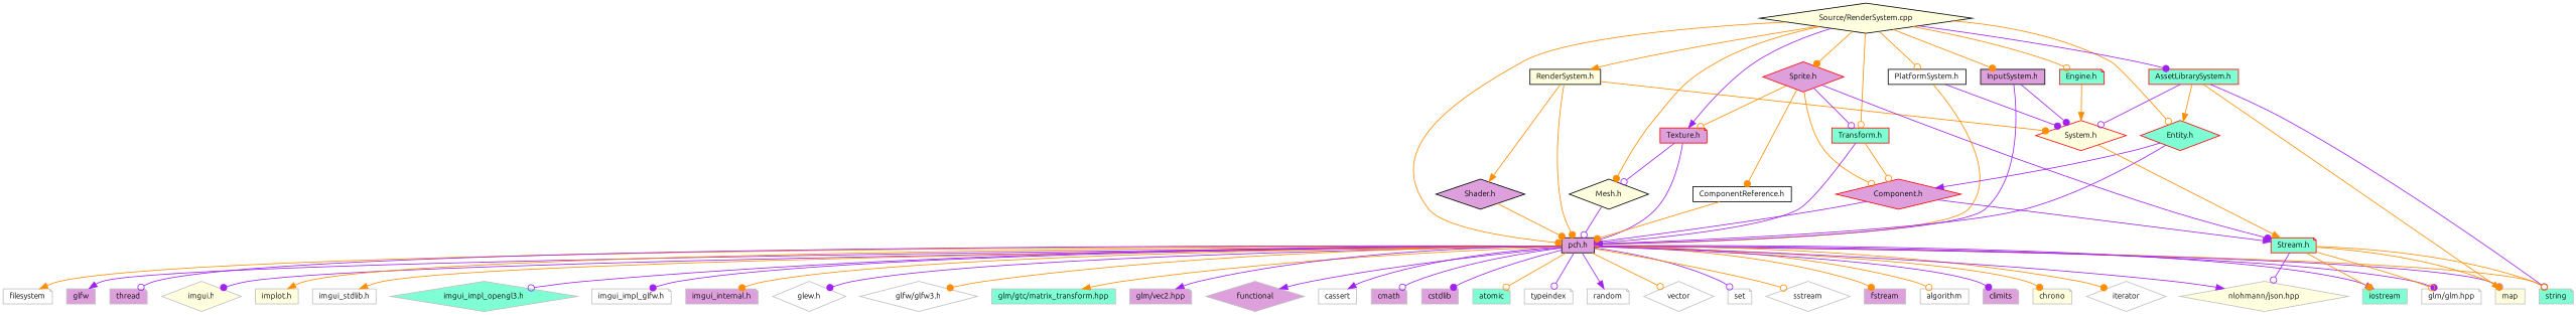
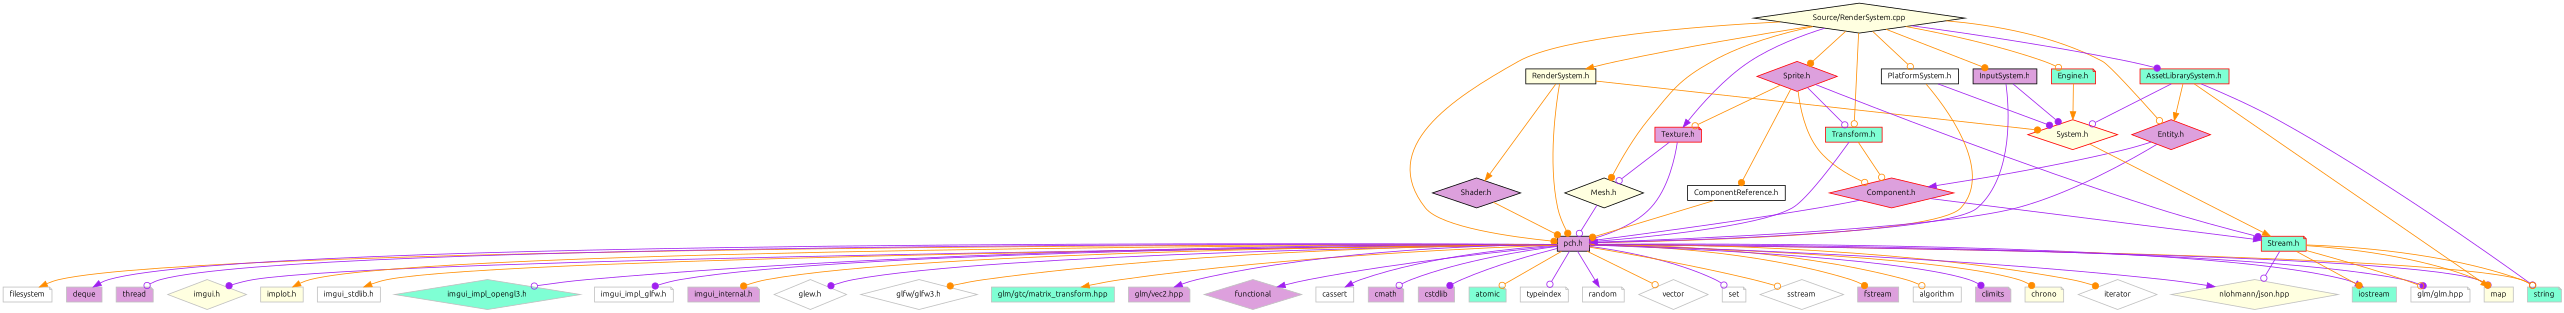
  digraph {
    fontname=Ubuntu
    node [color=grey75 fillcolor=plum fontname=Ubuntu fontsize=10 shape=box style=filled]
    edge [arrowhead=odot color=darkorange fontname=Ubuntu fontsize=10 labelfontname=Helvetica labelfontsize=10 style=solid]
    n1 [color=black fillcolor=lightyellow fontcolor=black height=0.2 label="Source/RenderSystem.cpp" shape=diamond width=0.4]
    n2 [color=black height=0.2 label="pch.h" width=0.4]
    n3 [color=black fillcolor=lightyellow height=0.2 label="RenderSystem.h" width=0.4]
    n4 [color=red height=0.2 label="Sprite.h" shape=diamond width=0.4]
    n5 [color=red fillcolor=aquamarine height=0.2 label="Transform.h" width=0.4]
    n6 [color=red height=0.2 label="Texture.h" shape=note width=0.4]
    n7 [color=black fillcolor=lightyellow height=0.2 label="Mesh.h" shape=diamond width=0.4]
    n8 [color=black fillcolor=white height=0.2 label="PlatformSystem.h" width=0.4]
-   n9 [color=red fillcolor=aquamarine height=0.2 label="Entity.h" shape=diamond width=0.4]
+   n9 [color=red height=0.2 label="Entity.h" shape=diamond width=0.4]
    n10 [color=red fillcolor=aquamarine height=0.2 label="AssetLibrarySystem.h" width=0.4]
    n11 [color=black height=0.2 label="InputSystem.h" width=0.4]
    n12 [color=red fillcolor=aquamarine height=0.2 label="Engine.h" shape=note width=0.4]
    n13 [height=0.2 label=functional shape=diamond width=0.4]
    n14 [fillcolor=aquamarine height=0.2 label=iostream width=0.4]
    n15 [fillcolor=white height=0.2 label=cassert width=0.4]
    n16 [height=0.2 label=cmath shape=note width=0.4]
    n17 [height=0.2 label=cstdlib width=0.4]
    n18 [fillcolor=aquamarine height=0.2 label=atomic shape=note width=0.4]
    n19 [fillcolor=white height=0.2 label=typeindex shape=note width=0.4]
    n20 [fillcolor=white height=0.2 label=random shape=note width=0.4]
    n21 [fillcolor=white height=0.2 label=vector shape=diamond width=0.4]
    n22 [fillcolor=aquamarine height=0.2 label=string shape=note width=0.4]
    n23 [fillcolor=lightyellow height=0.2 label=map width=0.4]
    n24 [fillcolor=white height=0.2 label=set shape=note width=0.4]
    n25 [fillcolor=white height=0.2 label=sstream shape=diamond width=0.4]
    n26 [height=0.2 label=fstream width=0.4]
    n27 [fillcolor=white height=0.2 label=algorithm width=0.4]
    n28 [height=0.2 label=climits shape=note width=0.4]
    n29 [fillcolor=lightyellow height=0.2 label=chrono shape=note width=0.4]
    n30 [fillcolor=white height=0.2 label=iterator shape=diamond width=0.4]
    n31 [fillcolor=white height=0.2 label=filesystem shape=note width=0.4]
-   n32 [height=0.2 label=glfw width=0.4]
+   n32 [height=0.2 label=deque width=0.4]
    n33 [height=0.2 label=thread shape=note width=0.4]
    n34 [fillcolor=lightyellow height=0.2 label="imgui.h" shape=diamond width=0.4]
    n35 [fillcolor=lightyellow height=0.2 label="implot.h" width=0.4]
    n36 [fillcolor=white height=0.2 label="imgui_stdlib.h" width=0.4]
    n37 [fillcolor=aquamarine height=0.2 label="imgui_impl_opengl3.h" shape=diamond width=0.4]
    n38 [fillcolor=white height=0.2 label="imgui_impl_glfw.h" shape=note width=0.4]
    n39 [height=0.2 label="imgui_internal.h" shape=note width=0.4]
    n40 [fillcolor=white height=0.2 label="glew.h" shape=diamond width=0.4]
    n41 [fillcolor=white height=0.2 label="glfw/glfw3.h" shape=diamond width=0.4]
    n42 [fillcolor=white height=0.2 label="glm/glm.hpp" shape=note width=0.4]
    n43 [fillcolor=aquamarine height=0.2 label="glm/gtc/matrix_transform.hpp" width=0.4]
    n44 [height=0.2 label="glm/vec2.hpp" shape=note width=0.4]
    n45 [fillcolor=lightyellow height=0.2 label="nlohmann/json.hpp" shape=diamond width=0.4]
    n46 [color=red fillcolor=lightyellow height=0.2 label="System.h" shape=diamond width=0.4]
    n47 [color=black height=0.2 label="Shader.h" shape=diamond width=0.4]
    n48 [color=red fillcolor=aquamarine height=0.2 label="Stream.h" shape=note width=0.4]
    n49 [color=red height=0.2 label="Component.h" shape=diamond width=0.4]
    n50 [color=black fillcolor=white height=0.2 label="ComponentReference.h" width=0.4]
    n1 -> n2 [arrowhead=dot]
    n1 -> n3 [arrowhead=normal]
    n1 -> n4 [arrowhead=dot]
    n1 -> n5
    n1 -> n6 [arrowhead=normal color=purple]
    n1 -> n7 [arrowhead=dot]
    n1 -> n8
    n1 -> n9
    n1 -> n10 [arrowhead=dot color=purple]
    n1 -> n11 [arrowhead=dot]
    n1 -> n12
    n2 -> n13 [arrowhead=normal color=purple]
    n2 -> n14 [arrowhead=normal color=purple]
    n2 -> n15 [arrowhead=normal color=purple]
    n2 -> n16 [color=purple]
    n2 -> n17 [arrowhead=dot color=purple]
    n2 -> n18
    n2 -> n19 [color=purple]
    n2 -> n20 [arrowhead=normal color=purple]
    n2 -> n21
    n2 -> n22
    n2 -> n23 [color=purple]
    n2 -> n24 [color=purple]
    n2 -> n25
    n2 -> n26 [arrowhead=dot]
    n2 -> n27
    n2 -> n28 [arrowhead=dot color=purple]
    n2 -> n29 [arrowhead=dot]
    n2 -> n30 [arrowhead=dot]
    n2 -> n31 [arrowhead=normal]
    n2 -> n32 [arrowhead=normal color=purple]
    n2 -> n33 [color=purple]
    n2 -> n34 [arrowhead=dot color=purple]
    n2 -> n35 [arrowhead=normal]
    n2 -> n36 [arrowhead=normal]
    n2 -> n37 [color=purple]
    n2 -> n38 [arrowhead=dot color=purple]
    n2 -> n39 [arrowhead=dot]
    n2 -> n40 [arrowhead=dot color=purple]
    n2 -> n41 [arrowhead=dot]
    n2 -> n42 [arrowhead=dot color=purple]
    n2 -> n43 [arrowhead=normal]
    n2 -> n44 [arrowhead=normal color=purple]
    n2 -> n45 [arrowhead=normal color=purple]
    n3 -> n2 [arrowhead=dot]
    n3 -> n46 [arrowhead=dot]
    n3 -> n47 [arrowhead=normal]
    n4 -> n5 [color=purple]
    n4 -> n6
    n4 -> n48 [arrowhead=dot color=purple]
    n4 -> n49
    n4 -> n50 [arrowhead=dot]
    n5 -> n2 [color=purple]
    n5 -> n49
    n6 -> n2 [color=purple]
    n6 -> n7 [color=purple]
    n7 -> n2 [color=purple]
    n8 -> n2 [arrowhead=dot]
    n8 -> n46 [arrowhead=dot color=purple]
    n9 -> n2 [arrowhead=normal color=purple]
    n9 -> n49 [arrowhead=normal color=purple]
    n10 -> n9 [arrowhead=normal]
    n10 -> n22 [color=purple]
    n10 -> n23 [arrowhead=normal]
    n10 -> n46 [color=purple]
    n11 -> n2 [color=purple]
    n11 -> n46 [arrowhead=dot color=purple]
    n12 -> n46 [arrowhead=normal]
    n46 -> n48 [arrowhead=normal]
    n47 -> n2 [arrowhead=dot]
    n48 -> n14 [arrowhead=dot]
    n48 -> n22
    n48 -> n23 [arrowhead=dot]
    n48 -> n42
    n48 -> n45 [color=purple]
    n49 -> n2 [color=purple]
    n49 -> n48 [arrowhead=normal color=purple]
    n50 -> n2 [arrowhead=dot]
  }
